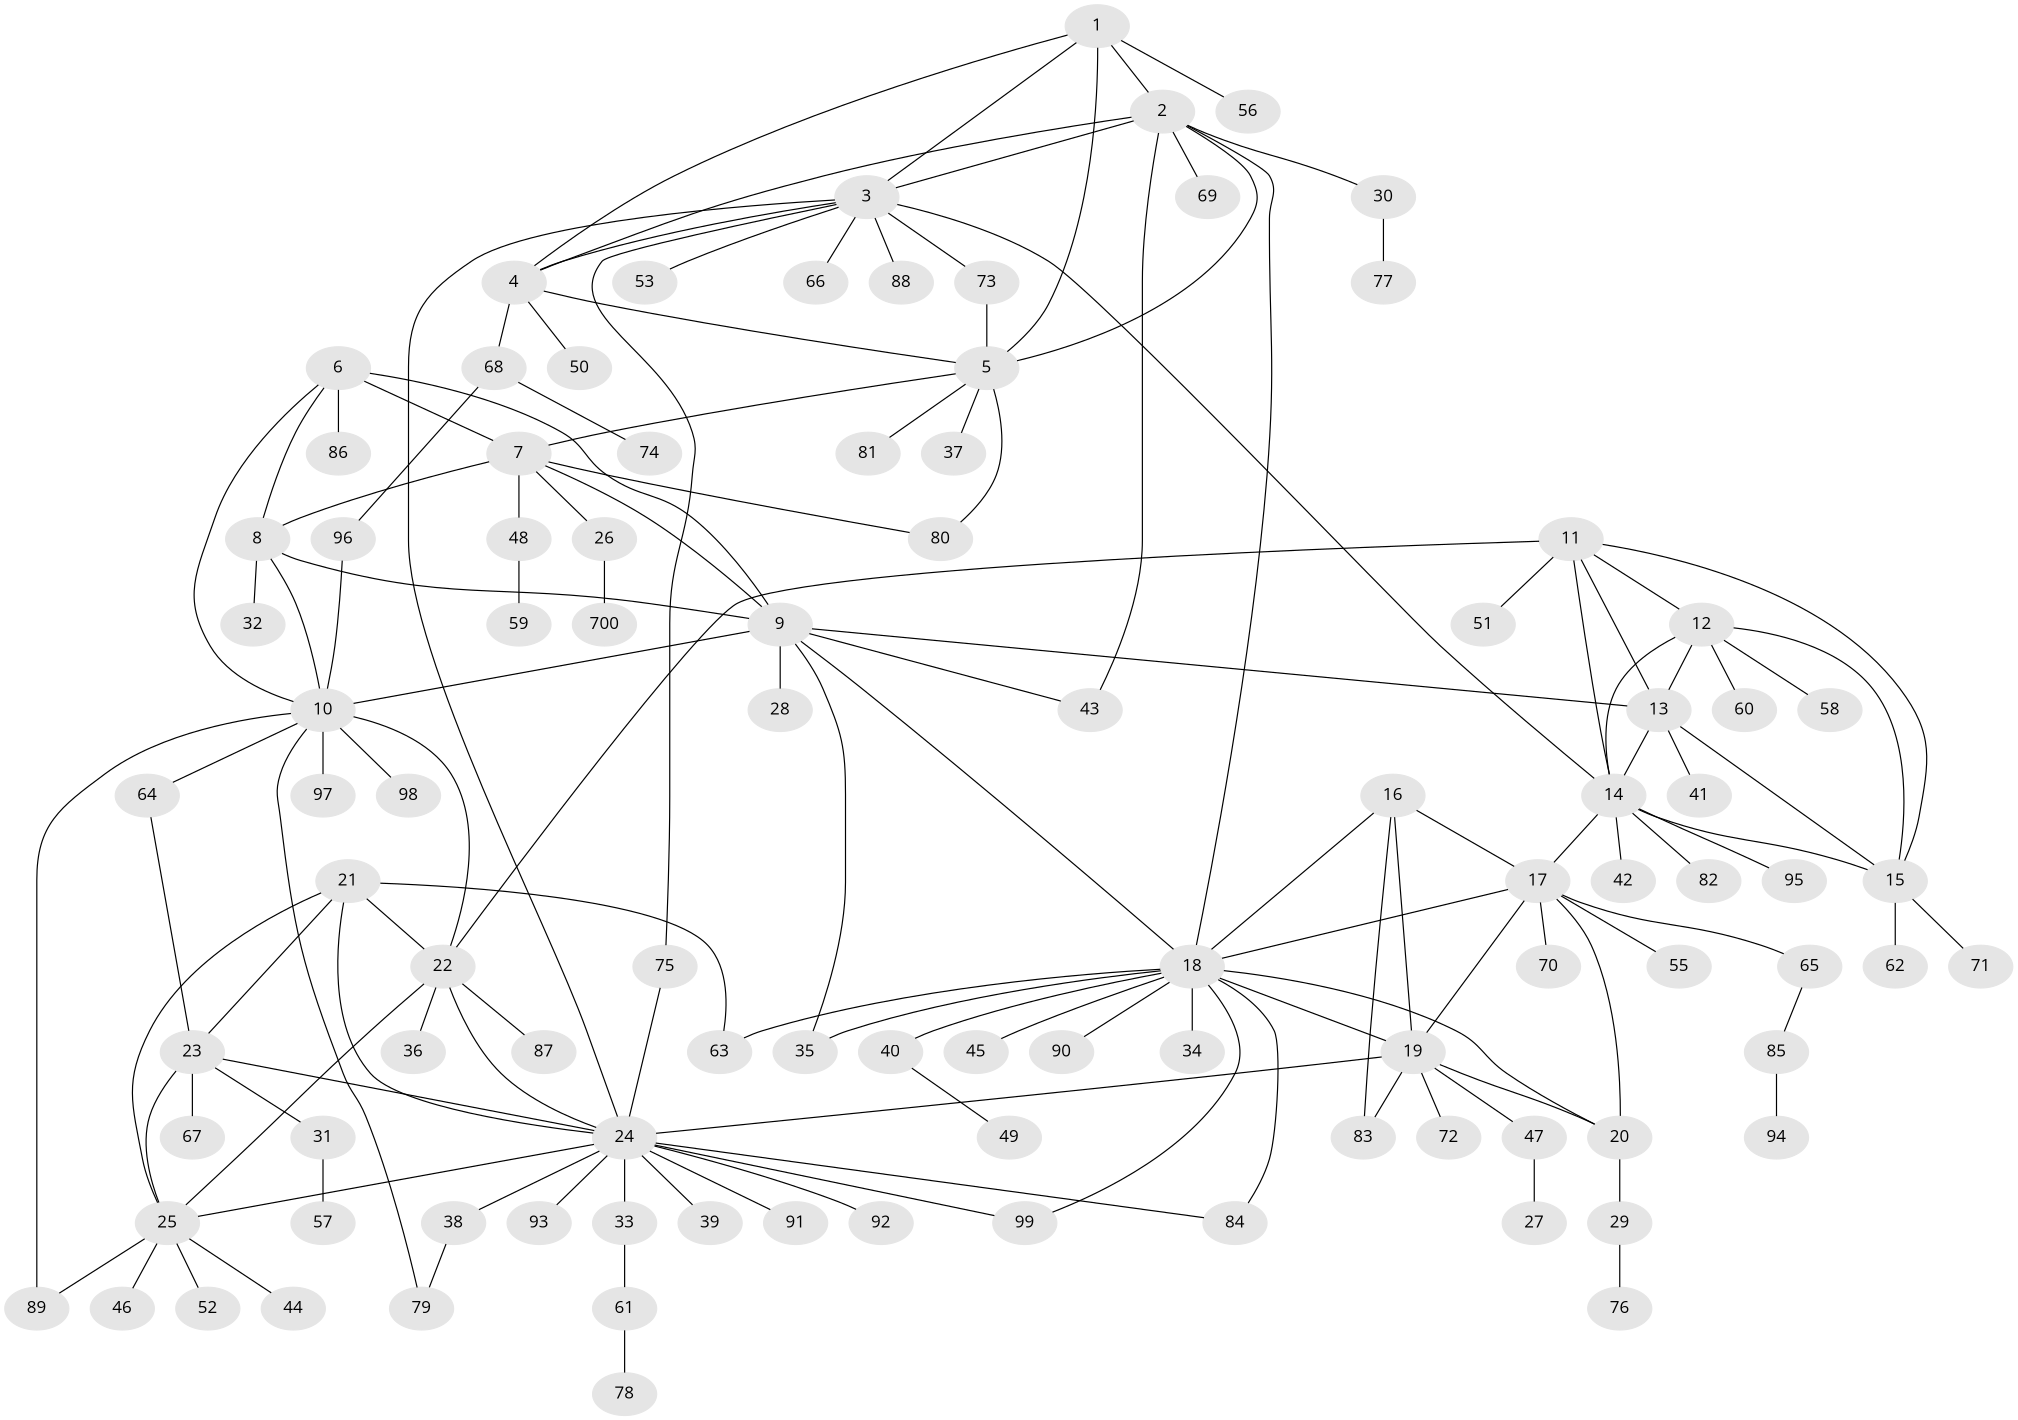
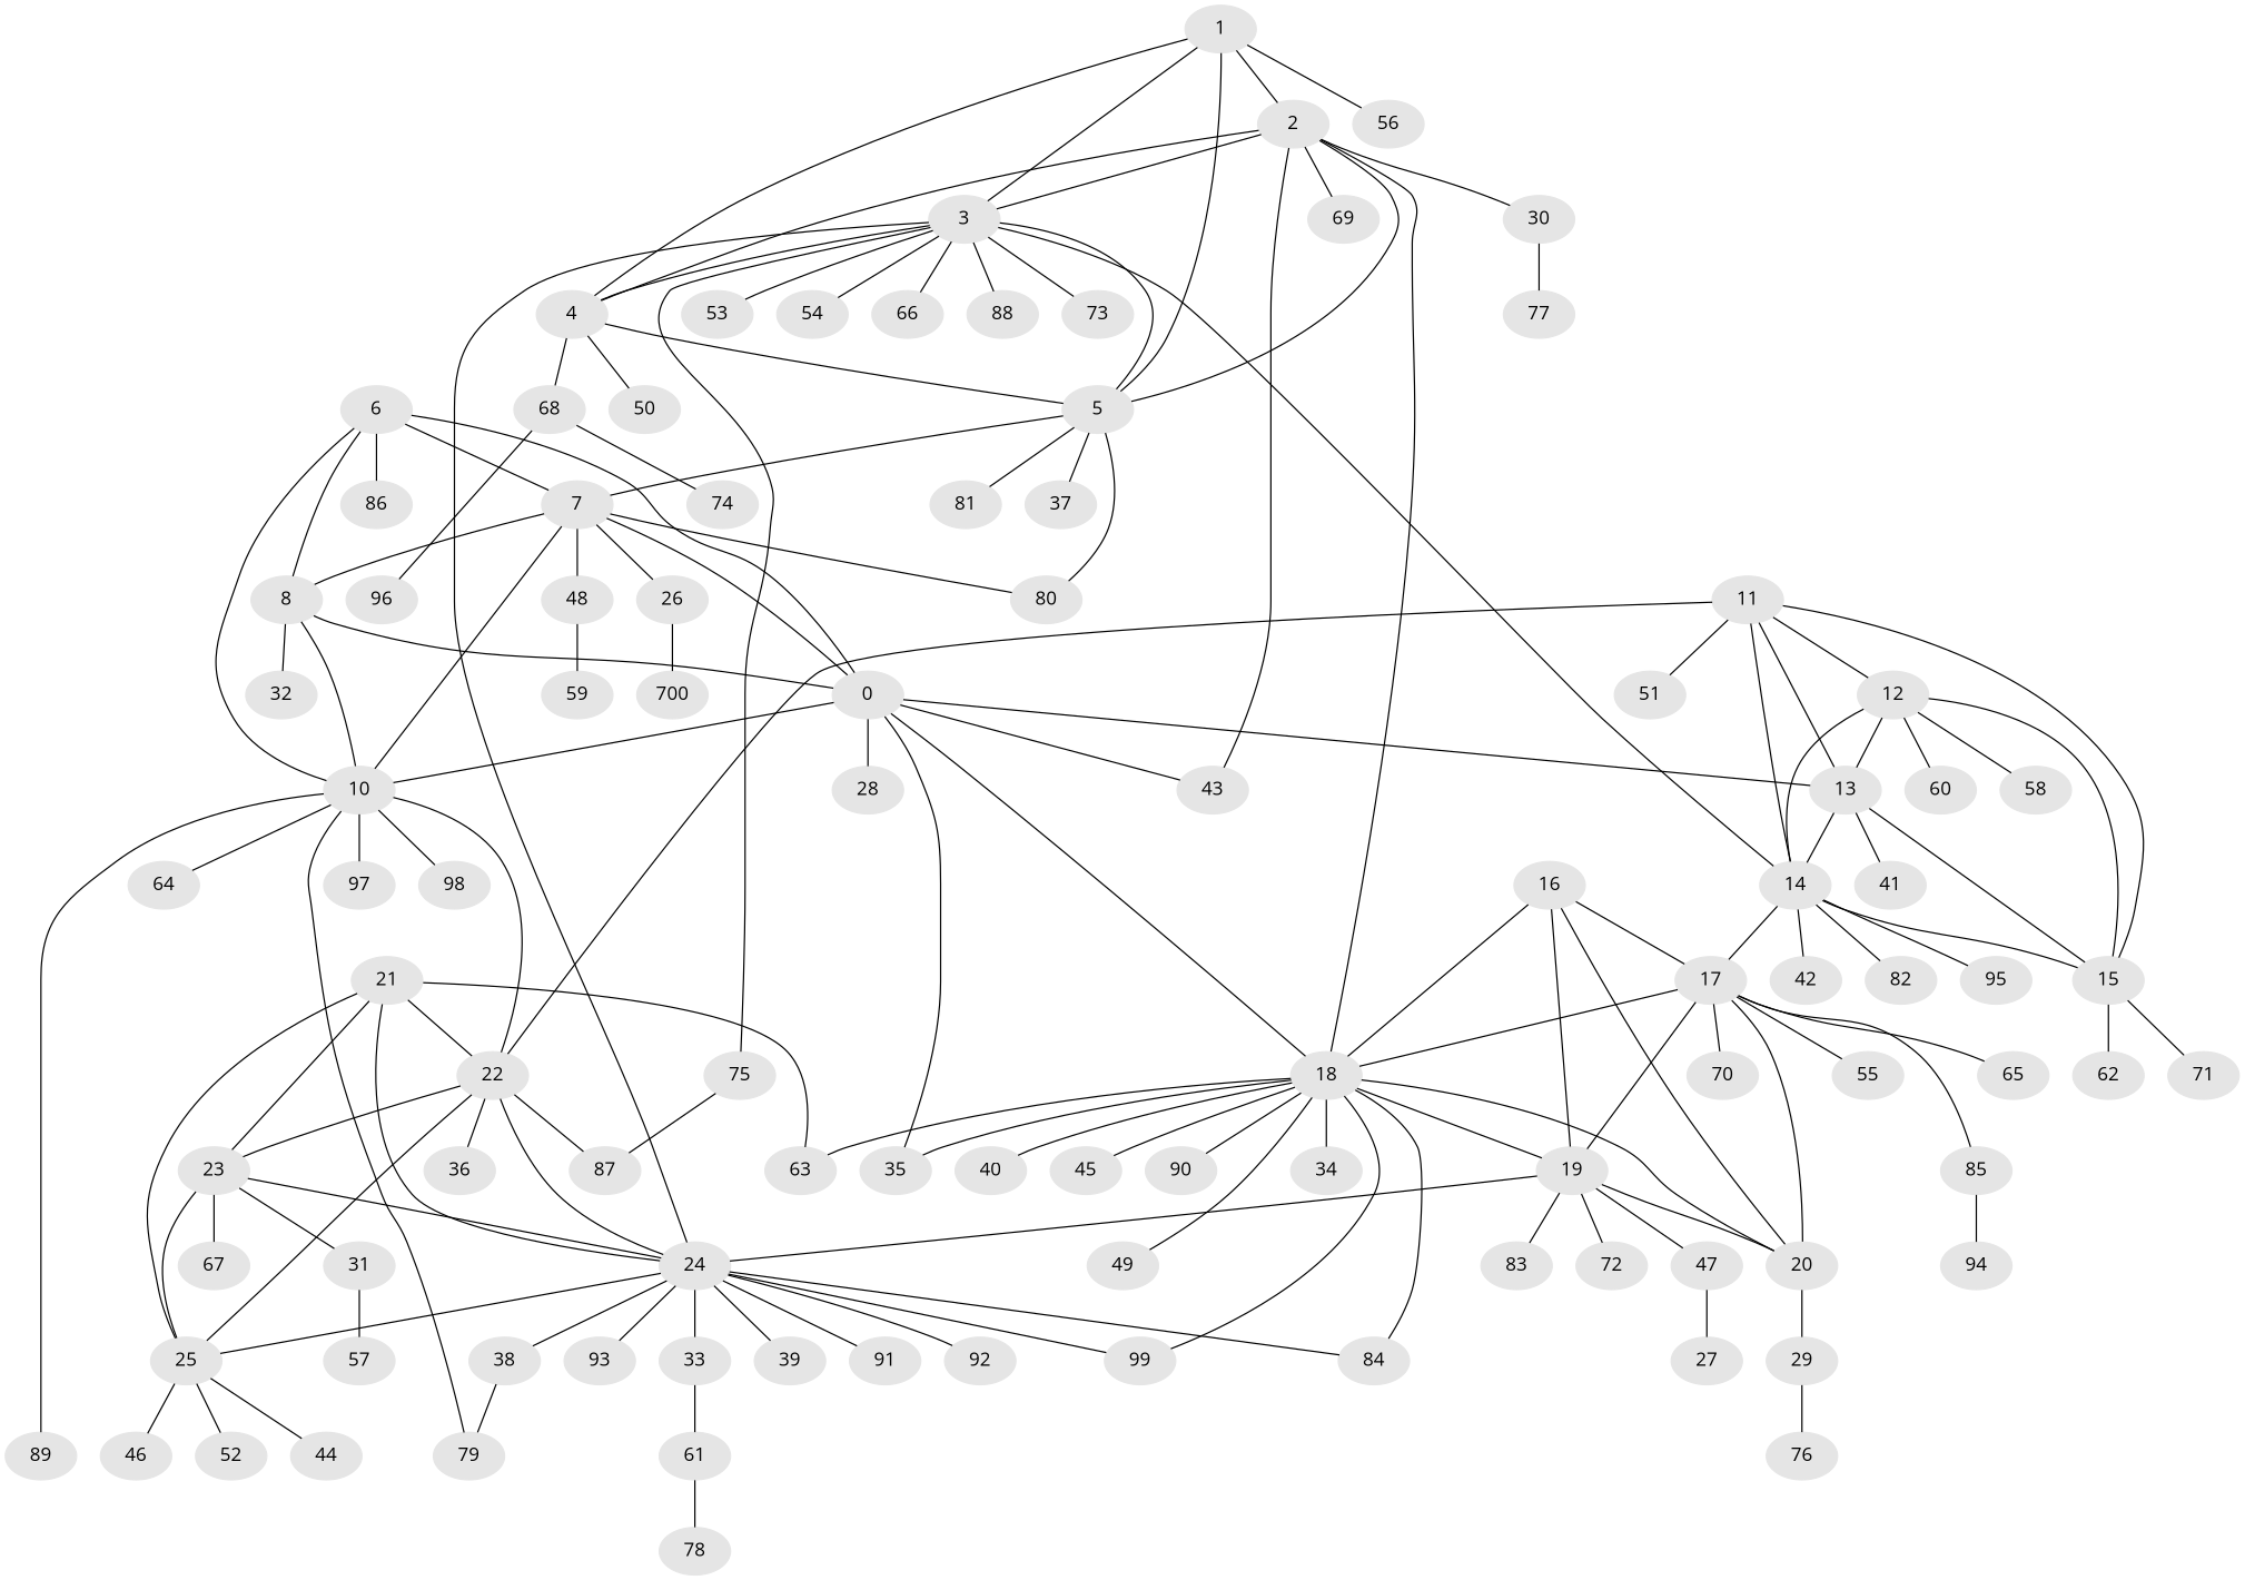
  graph {
    fontname="Open Sans"
    node [color=gray90 fontname="Open Sans" style=filled]
    edge [fontname="Open Sans"]
    1
    2
    3
    4
    5
    56
    18
    30
    43
    69
    14
    24
    53
+   54
    66
    73
    75
    88
    50
    68
    7
    37
    80
    81
    35
    19
    20
    34
    40
    45
    49
    63
    84
    90
    99
    77
    15
    17
    42
    82
    95
    25
    33
    38
    39
    91
    92
    93
    87
    74
    96
    8
-   9
+   9 [label=0]
    10
    26
    48
    6
    86
    32
    13
    28
    22
    64
    79
    89
    97
    98
    n68 [label=700]
    59
    41
    23
    36
    11
    12
    51
    58
    60
    62
    71
    55
    65
    70
    85
    16
    47
    72
    83
    29
    94
    27
    76
    21
    31
    67
    44
    46
    52
    57
    61
    78
    1 -- 2
    1 -- 3
    1 -- 4
    1 -- 5
    1 -- 56
    2 -- 3
    2 -- 4
    2 -- 5
    2 -- 18
    2 -- 30
    2 -- 43
    2 -- 69
    3 -- 4
-   73 -- 5
+   3 -- 5
    3 -- 14
    3 -- 24
    3 -- 53
+   3 -- 54
    3 -- 66
    3 -- 73
    3 -- 75
    3 -- 88
    4 -- 5
    4 -- 50
    4 -- 68
    5 -- 7
    5 -- 37
    5 -- 80
    5 -- 81
    18 -- 35
    18 -- 19
    18 -- 20
    18 -- 34
    18 -- 40
    18 -- 45
-   40 -- 49
+   18 -- 49
    18 -- 63
    18 -- 84
    18 -- 90
    18 -- 99
    30 -- 77
    14 -- 15
    14 -- 17
    14 -- 42
    14 -- 82
    14 -- 95
    24 -- 84
    24 -- 99
    24 -- 25
    24 -- 33
    24 -- 38
    24 -- 39
    24 -- 91
    24 -- 92
    24 -- 93
-   75 -- 24
+   75 -- 87
    68 -- 74
    68 -- 96
    7 -- 80
    7 -- 8
    7 -- 9
-   96 -- 10
+   7 -- 10
    7 -- 26
    7 -- 48
    19 -- 24
    19 -- 20
    19 -- 47
    19 -- 72
    19 -- 83
    20 -- 29
    15 -- 62
    15 -- 71
    17 -- 18
    17 -- 19
    17 -- 20
    17 -- 55
    17 -- 65
    17 -- 70
-   65 -- 85
-   25 -- 89
+   17 -- 85
    25 -- 44
    25 -- 46
    25 -- 52
    33 -- 61
    38 -- 79
    8 -- 9
    8 -- 10
    8 -- 32
    9 -- 18
    9 -- 43
    9 -- 35
    9 -- 10
    9 -- 13
    9 -- 28
    10 -- 22
    10 -- 64
    10 -- 79
    10 -- 89
    10 -- 97
    10 -- 98
    26 -- n68
    48 -- 59
    6 -- 7
    6 -- 8
    6 -- 9
    6 -- 10
    6 -- 86
    13 -- 14
    13 -- 15
    13 -- 41
    22 -- 24
    22 -- 25
    22 -- 87
-   64 -- 23
+   22 -- 23
    22 -- 36
    23 -- 24
    23 -- 25
    23 -- 31
    23 -- 67
    11 -- 14
    11 -- 15
    11 -- 13
    11 -- 22
    11 -- 12
    11 -- 51
    12 -- 14
    12 -- 15
    12 -- 13
    12 -- 58
    12 -- 60
    85 -- 94
    16 -- 18
    16 -- 19
-   16 -- 83
+   16 -- 20
    16 -- 17
    47 -- 27
    29 -- 76
    21 -- 24
    21 -- 63
    21 -- 25
    21 -- 22
    21 -- 23
    31 -- 57
    61 -- 78
  }
